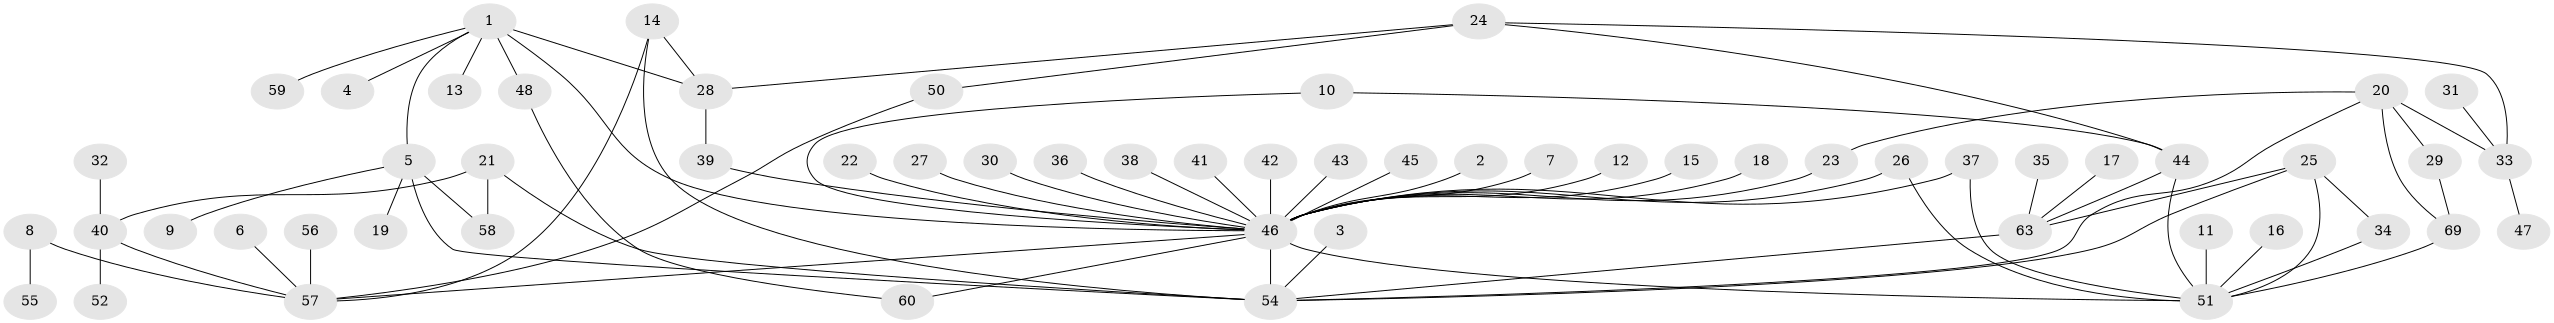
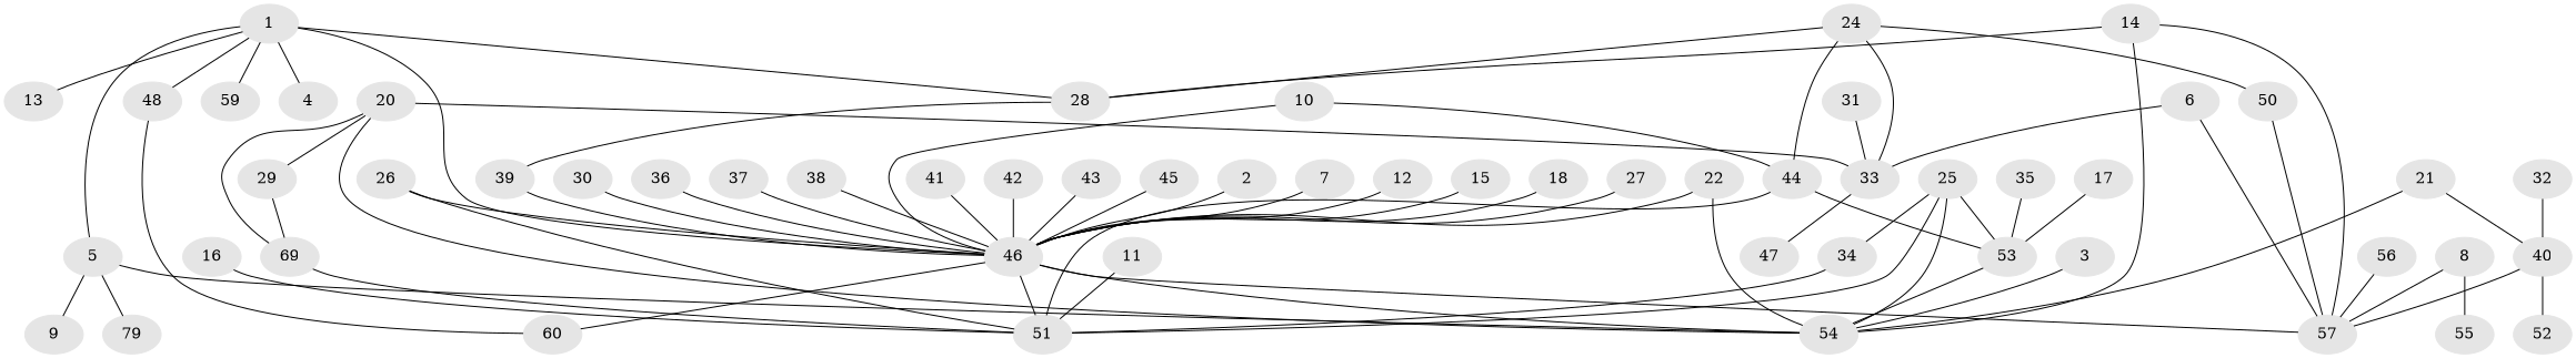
  graph {
    node [color=gray90 style=filled]
    edge [weight=1.0]
    1
    4
    5
    13
    28
    46
    48
    59
    54
    9
-   19
-   58
+   19 [label=79]
    39
    57
    51
    60
    2
    3
    6
    33
    47
    7
    8
    55
    10
    44
-   53 [label=63]
+   53
    11
    12
    14
    15
    16
    17
    18
    20
-   23
    29
    n38 [label=69]
    21
    40
    52
    22
    24
    50
    25
    34
    26
    27
    30
    31
    32
    35
    36
    37
    38
    41
    42
    43
    45
    56
    1 -- 4
    1 -- 5
    1 -- 13
    1 -- 28
    1 -- 46 [weight=2.0]
    1 -- 48
    1 -- 59
    5 -- 54 [weight=2.0]
    5 -- 9
    5 -- 19
-   5 -- 58
    28 -- 39
    46 -- 54
    46 -- 57
    46 -- 51
    46 -- 60
    48 -- 60
    39 -- 46
    2 -- 46
    3 -- 54
    6 -- 57
+   6 -- 33
    33 -- 47
    7 -- 46
    8 -- 57
    8 -- 55
    10 -- 46
    10 -- 44
    44 -- 51
    44 -- 53
    53 -- 54
    11 -- 51
    12 -- 46 [weight=2.0]
    14 -- 28
    14 -- 54
    14 -- 57
    15 -- 46
    16 -- 51
    17 -- 53
    18 -- 46
    20 -- 54
    20 -- 33
-   20 -- 23
    20 -- 29
    20 -- n38
-   23 -- 46
    29 -- n38
    n38 -- 51
    21 -- 54
-   21 -- 58
    21 -- 40
    40 -- 57
    40 -- 52
    22 -- 46
+   22 -- 54
    24 -- 28
    24 -- 33
    24 -- 44
    24 -- 50
    50 -- 57
    25 -- 54
    25 -- 51
    25 -- 53
    25 -- 34
    34 -- 51
    26 -- 46
    26 -- 51
    27 -- 46
    30 -- 46
    31 -- 33
    32 -- 40
    35 -- 53
    36 -- 46
    37 -- 46 [weight=2.0]
-   37 -- 51
    38 -- 46
    41 -- 46
    42 -- 46
    43 -- 46
    45 -- 46
    56 -- 57
  }
